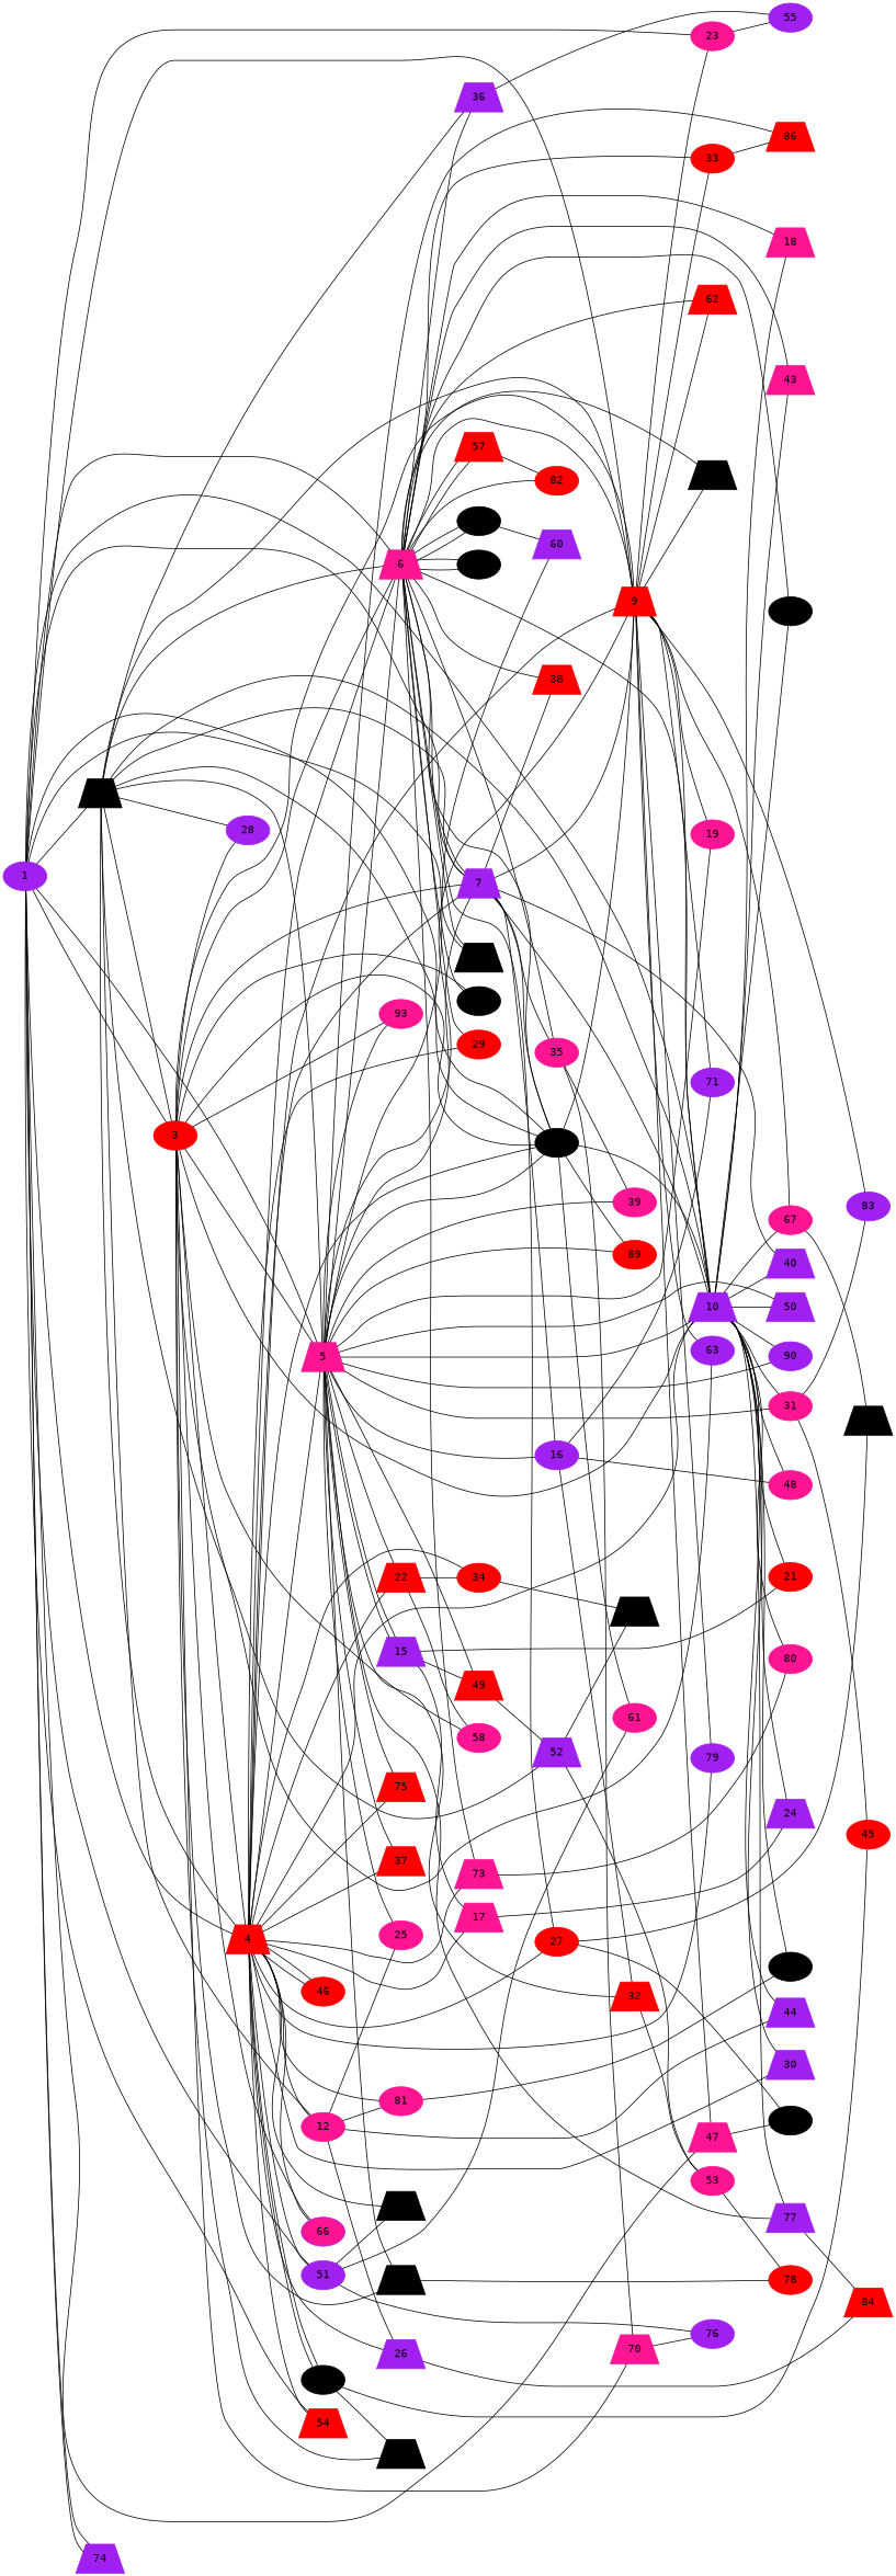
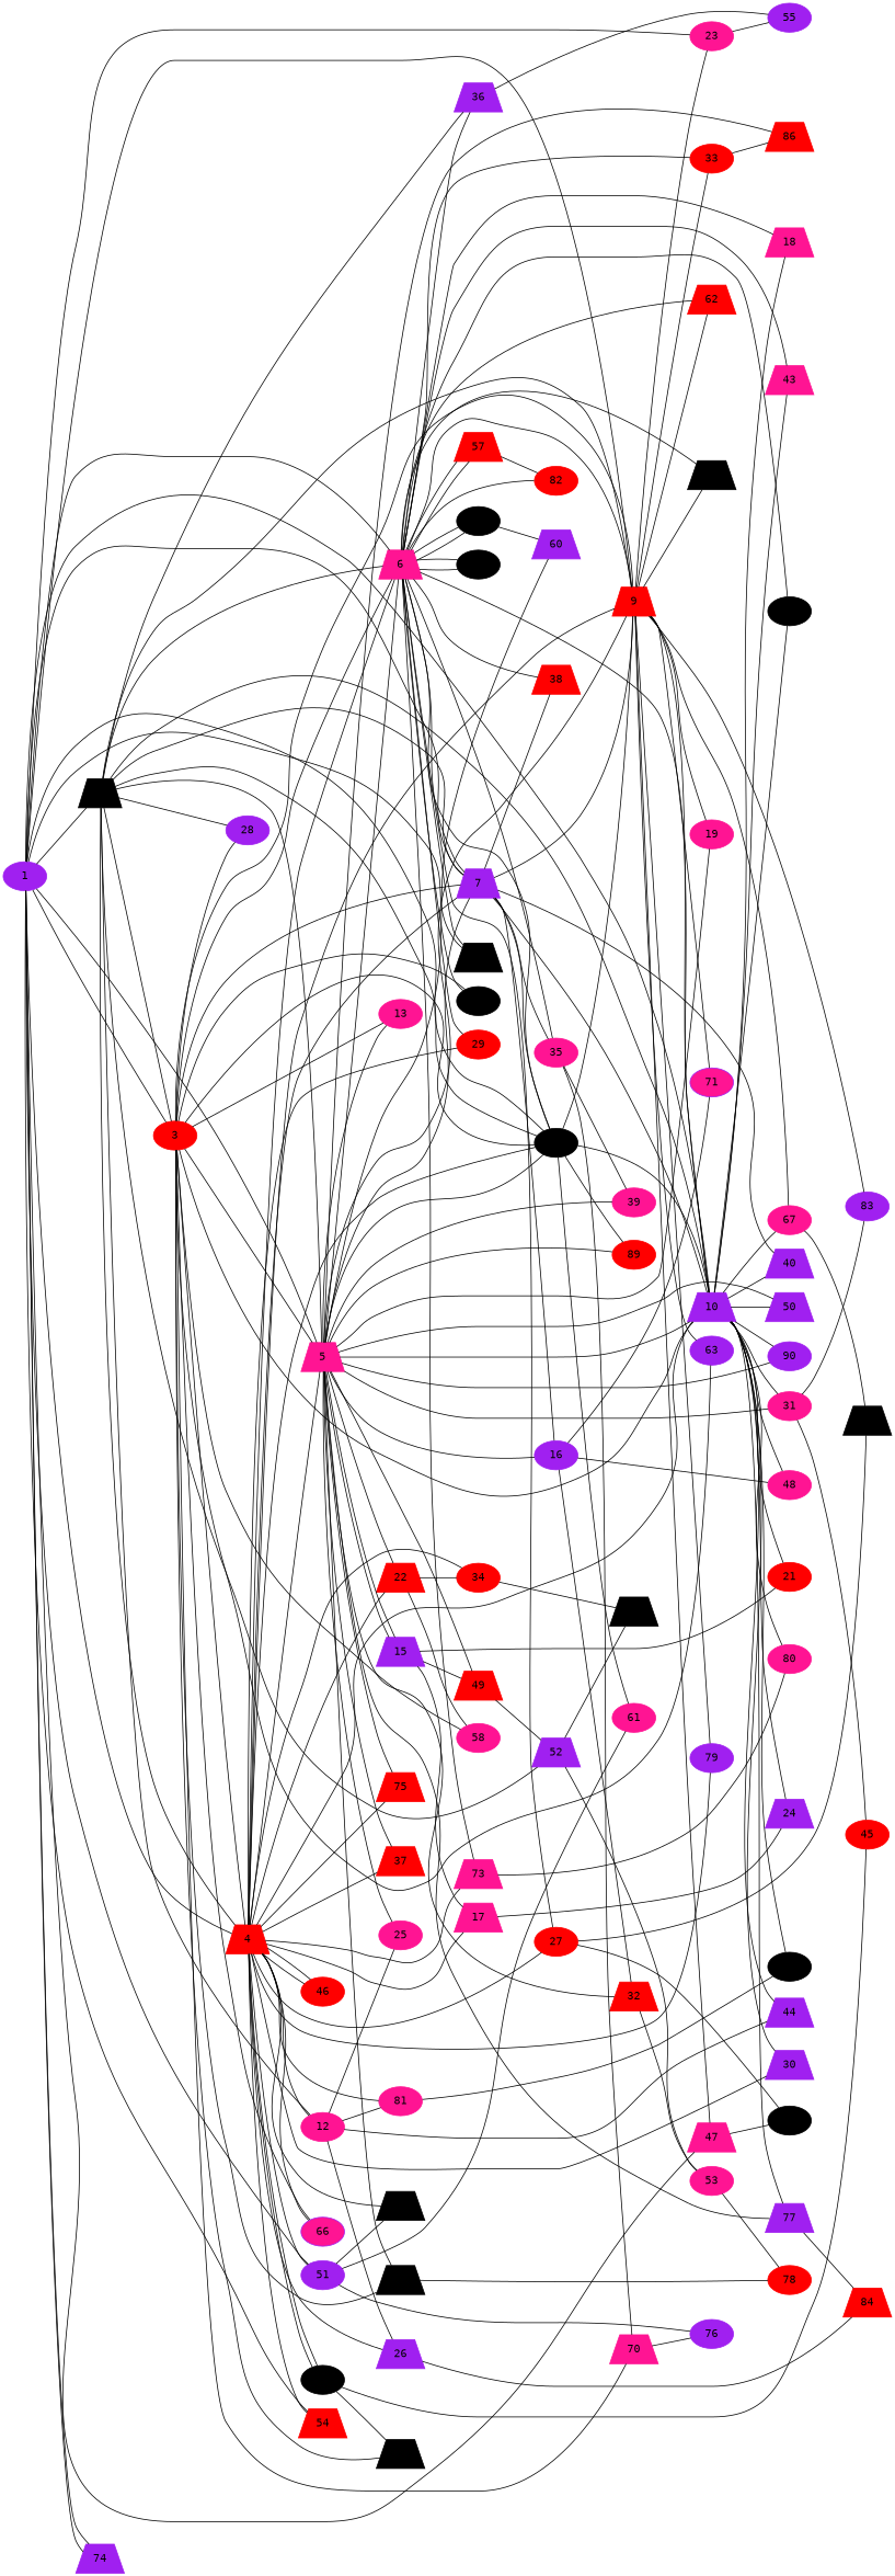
  graph {
    fontname="DejaVu Sans Mono"
    rankdir=LR
    node [color=purple fontname="DejaVu Sans Mono" shape=ellipse style=filled]
    edge [fontname="DejaVu Sans Mono"]
    2 [color=black shape=trapezium]
    1
    3 [color=red]
    4 [color=red shape=trapezium]
    5 [color=deeppink shape=trapezium]
    6 [color=deeppink shape=trapezium]
    7 [shape=trapezium]
    8 [color=black]
    9 [color=red shape=trapezium]
    10 [shape=trapezium]
    20 [color=black shape=trapezium]
    23 [color=deeppink]
    47 [color=deeppink shape=trapezium]
    51
    54 [color=red shape=trapezium]
    74 [shape=trapezium]
    12 [color=deeppink]
    28
    36 [shape=trapezium]
    52 [shape=trapezium]
    11 [color=black shape=trapezium]
-   13 [color=deeppink label=93]
+   13 [color=deeppink]
    56 [color=black]
    58 [color=deeppink]
    63
    64 [color=black shape=trapezium]
    66 [fillcolor=deeppink]
    70 [color=deeppink shape=trapezium]
    17 [color=deeppink shape=trapezium]
    22 [color=red shape=trapezium]
    26 [shape=trapezium]
    27 [color=red]
    29 [color=red]
    30 [shape=trapezium]
    34 [color=red]
    37 [color=red shape=trapezium]
    42 [color=black]
    46 [color=red]
    72 [color=black shape=trapezium]
    73 [color=deeppink shape=trapezium]
    75 [color=red shape=trapezium]
    79
    81 [color=deeppink]
    15 [shape=trapezium]
    16
    19 [color=deeppink]
    25 [color=deeppink]
    31 [color=deeppink]
    32 [color=red shape=trapezium]
    39 [color=deeppink]
    49 [color=red shape=trapezium]
    50 [shape=trapezium]
    60 [shape=trapezium]
    77 [shape=trapezium]
    86 [color=red shape=trapezium]
    89 [color=red]
    90
    14 [color=black]
    18 [color=deeppink shape=trapezium]
    33 [color=red]
    35 [color=deeppink]
    38 [color=red shape=trapezium]
    41 [color=black]
    43 [color=deeppink shape=trapezium]
    57 [color=red shape=trapezium]
    62 [color=red shape=trapezium]
    65 [color=black]
    69 [color=black shape=trapezium]
    82 [color=red]
    40 [shape=trapezium]
    61 [color=deeppink]
    67 [color=deeppink]
-   71
+   71 [fillcolor=deeppink]
    83
    21 [color=red]
    24 [shape=trapezium]
    44 [shape=trapezium]
    48 [color=deeppink]
    80 [color=deeppink]
    85 [color=black]
    55
    59 [color=black]
    76
    53 [color=deeppink]
    68 [color=black shape=trapezium]
    78 [color=red]
    84 [color=red shape=trapezium]
    87 [color=black shape=trapezium]
    45 [color=red]
    2 -- 3
    2 -- 4
    2 -- 5
    2 -- 6
    2 -- 7
    2 -- 8
    2 -- 9
    2 -- 10
    2 -- 12
    2 -- 28
    2 -- 36
    2 -- 52
    1 -- 2
    1 -- 3
    1 -- 4
    1 -- 5
    1 -- 6
    1 -- 7
    1 -- 8
    1 -- 9
    1 -- 10
    1 -- 20
    1 -- 23
    1 -- 47
    1 -- 51
    1 -- 54
    1 -- 74
    1 -- 74
    3 -- 4
    3 -- 5
    3 -- 6
    3 -- 7
    3 -- 8
    3 -- 9
    3 -- 10
    3 -- 28
    3 -- 11
    3 -- 13
    3 -- 56
    3 -- 58
    3 -- 63
    3 -- 64
    3 -- 66
    3 -- 70
    4 -- 5
    4 -- 6
    4 -- 7
    4 -- 8
    4 -- 9
    4 -- 10
    4 -- 51
    4 -- 54
    4 -- 12
    4 -- 66
    4 -- 17
    4 -- 22
    4 -- 26
    4 -- 27
    4 -- 29
    4 -- 30
    4 -- 34
    4 -- 37
    4 -- 42
    4 -- 42
    4 -- 46
    4 -- 46
    4 -- 72
    4 -- 73
    4 -- 75
    4 -- 79
    4 -- 81
    5 -- 6
    5 -- 7
    5 -- 8
    5 -- 9
    5 -- 10
    5 -- 11
    5 -- 13
    5 -- 22
    5 -- 37
    5 -- 75
    5 -- 15
    5 -- 15
    5 -- 16
    5 -- 19
    5 -- 25
    5 -- 31
    5 -- 32
    5 -- 39
    5 -- 49
    5 -- 50
    5 -- 60
    5 -- 77
    5 -- 86
    5 -- 89
    5 -- 90
    6 -- 7
    6 -- 8
    6 -- 9
    6 -- 10
    6 -- 20
    6 -- 36
    6 -- 56
    6 -- 27
    6 -- 29
    6 -- 73
    6 -- 14
    6 -- 14
    6 -- 18
    6 -- 33
    6 -- 35
    6 -- 38
    6 -- 41
    6 -- 41
    6 -- 43
    6 -- 57
    6 -- 57
    6 -- 62
    6 -- 65
    6 -- 69
    6 -- 82
    7 -- 8
    7 -- 9
    7 -- 10
    7 -- 16
    7 -- 35
    7 -- 38
    7 -- 40
    8 -- 9
    8 -- 10
    8 -- 89
    8 -- 61
    9 -- 10
    9 -- 23
    9 -- 47
    9 -- 63
    9 -- 79
    9 -- 19
    9 -- 33
    9 -- 62
    9 -- 69
    9 -- 67
    9 -- 71
    9 -- 83
    10 -- 30
    10 -- 31
    10 -- 50
    10 -- 77
    10 -- 90
    10 -- 18
    10 -- 43
    10 -- 65
    10 -- 40
    10 -- 67
    10 -- 21
    10 -- 24
    10 -- 44
    10 -- 48
    10 -- 80
    10 -- 85
    23 -- 55
    47 -- 59
    51 -- 72
    51 -- 61
    51 -- 76
    12 -- 26
    12 -- 81
    12 -- 25
    12 -- 44
    36 -- 55
    52 -- 53
    52 -- 68
    11 -- 78
    70 -- 76
    17 -- 24
    22 -- 58
    22 -- 34
    26 -- 84
    27 -- 59
    27 -- 87
    34 -- 68
    42 -- 64
    42 -- 45
    73 -- 80
    81 -- 85
    15 -- 17
    15 -- 49
    15 -- 21
    16 -- 32
    16 -- 71
    16 -- 48
    31 -- 83
    31 -- 45
    32 -- 53
    49 -- 52
    77 -- 84
    14 -- 60
    33 -- 86
    35 -- 70
    35 -- 39
    57 -- 82
    67 -- 87
    53 -- 78
  }
